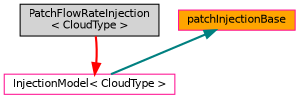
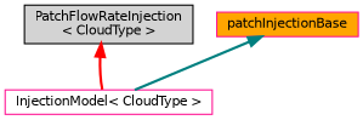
  digraph {
    node [color=deeppink fontname=Helvetica fontsize=10 shape=box style=filled]
    edge [dir=back fontname=Helvetica fontsize=10 labelfontname=Helvetica labelfontsize=10 style=bold]
    n1 [color=black fillcolor=lightgrey fontcolor=black height=0.2 label="PatchFlowRateInjection\l\< CloudType \>" width=0.4]
    n2 [fillcolor=white height=0.2 label="InjectionModel\< CloudType \>" width=0.4]
    n3 [fillcolor=orange height=0.2 label=patchInjectionBase width=0.4]
-   n2 -> n1 [color=red]
+   n1 -> n2 [color=red]
    n3 -> n2 [color=teal]
  }
